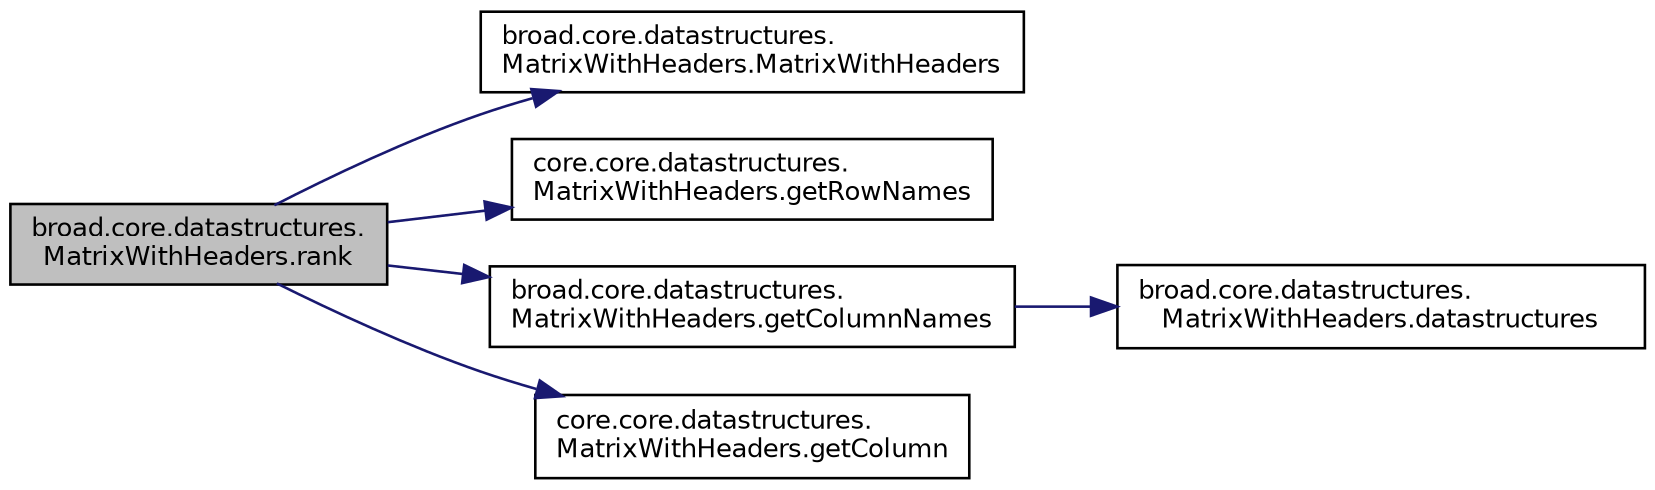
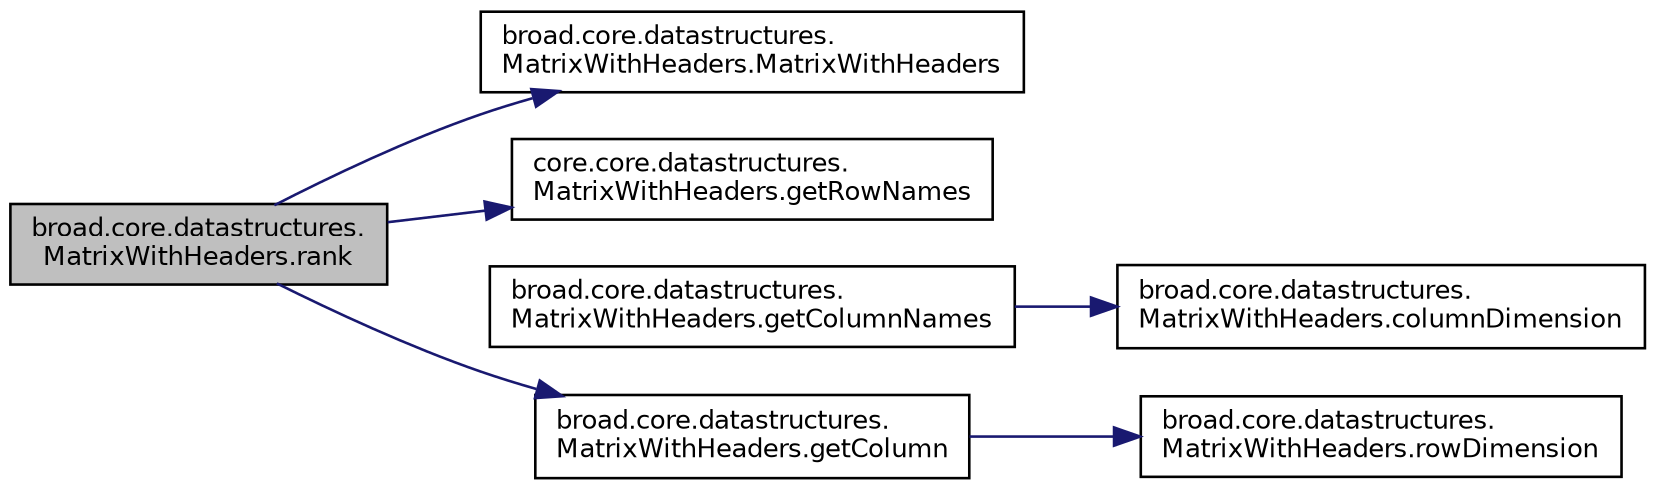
  digraph {
    rankdir=LR
    node [color=black fillcolor=white fontname=Helvetica fontsize=10 shape=record style=filled]
    edge [color=midnightblue fontname=Helvetica fontsize=10 labelfontname=Helvetica labelfontsize=10 style=solid]
    n1 [fillcolor=grey75 fontcolor=black height=0.2 label="broad.core.datastructures.\lMatrixWithHeaders.rank" width=0.4]
    n2 [height=0.2 label="broad.core.datastructures.\lMatrixWithHeaders.MatrixWithHeaders" width=0.4]
    n3 [height=0.2 label="core.core.datastructures.\lMatrixWithHeaders.getRowNames" width=0.4]
    n4 [height=0.2 label="broad.core.datastructures.\lMatrixWithHeaders.getColumnNames" width=0.4]
-   n5 [height=0.2 label="core.core.datastructures.\lMatrixWithHeaders.getColumn" width=0.4]
-   n6 [height=0.2 label="broad.core.datastructures.\lMatrixWithHeaders.datastructures" width=0.4]
+   n5 [height=0.2 label="broad.core.datastructures.\lMatrixWithHeaders.getColumn" width=0.4]
+   n6 [height=0.2 label="broad.core.datastructures.\lMatrixWithHeaders.columnDimension" width=0.4]
+   n7 [height=0.2 label="broad.core.datastructures.\lMatrixWithHeaders.rowDimension" width=0.4]
    n1 -> n2
    n1 -> n3
-   n1 -> n4
    n1 -> n5
    n4 -> n6
+   n5 -> n7
  }
